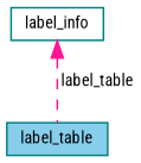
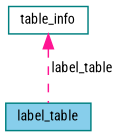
  digraph {
    fontname="Roboto Condensed"
    node [color=teal fontname="Roboto Condensed" fontsize=10 shape=record style=filled]
    n1 [fillcolor=skyblue fontcolor=black height=0.2 label=label_table width=0.4]
-   n2 [fillcolor=white height=0.2 label=label_info width=0.4]
+   n2 [fillcolor=white height=0.2 label=table_info width=0.4]
    n2 -> n1 [color=deeppink dir=back fontname="Roboto Condensed" fontsize=10 label=" label_table" labelfontname=Helvetica labelfontsize=10 style=dashed]
  }
